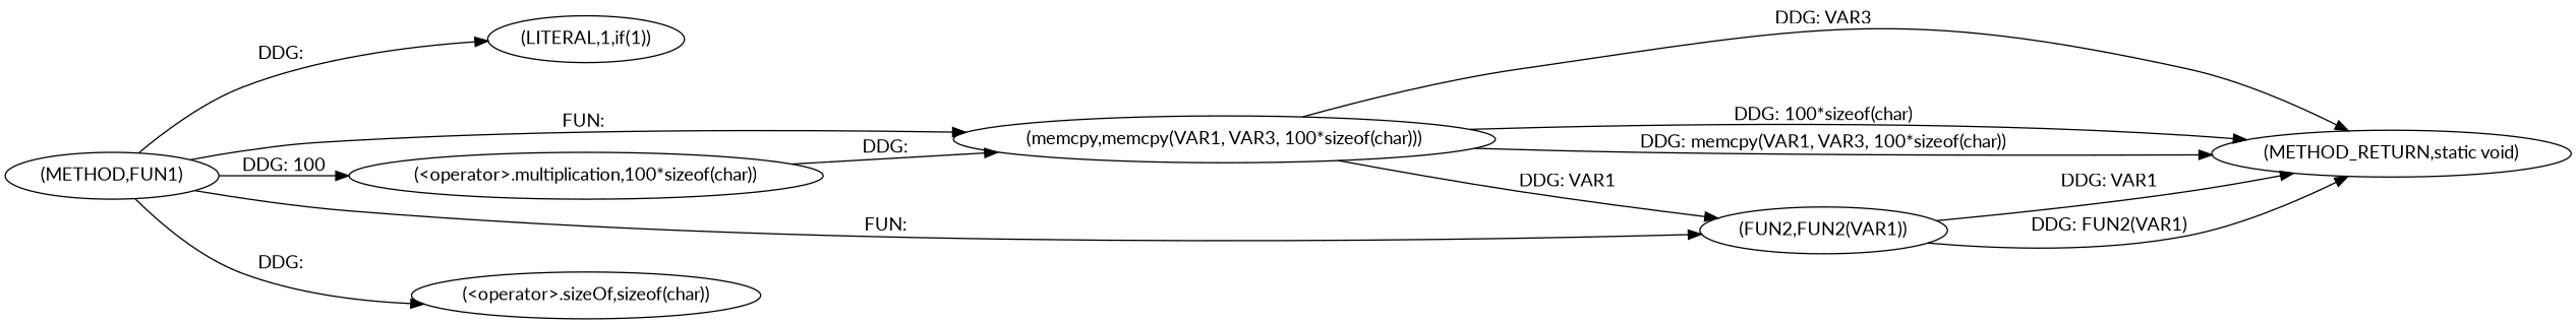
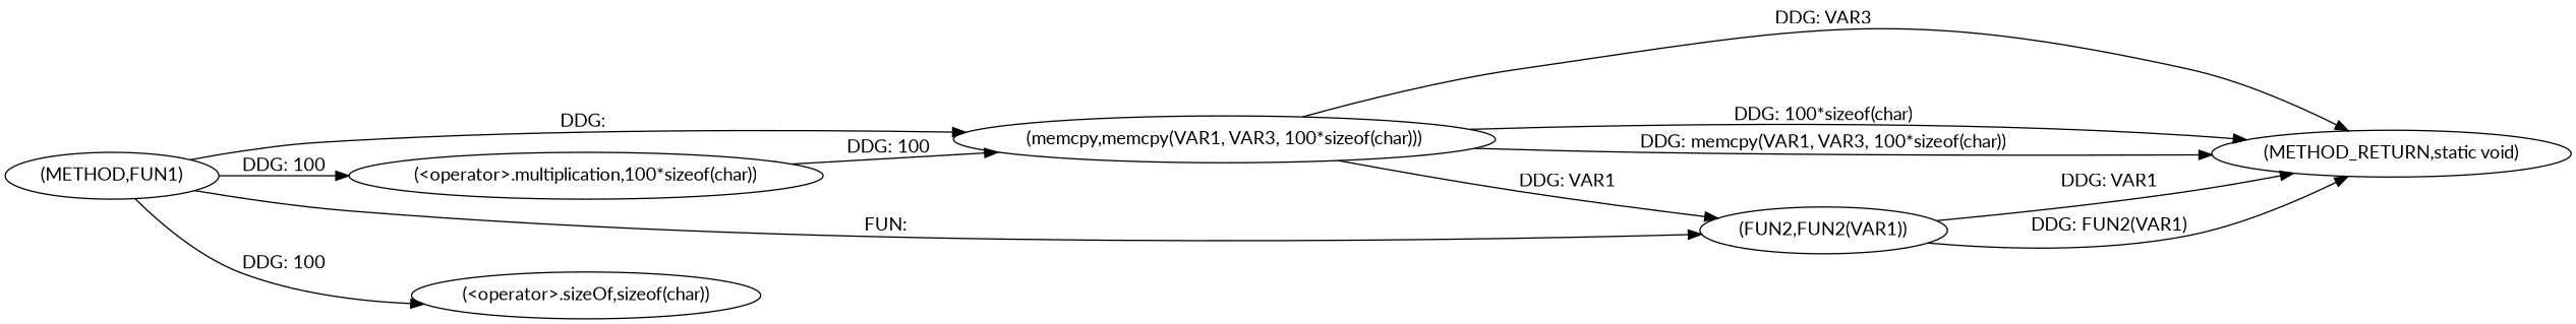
  digraph {
    fontname=Lato
    rankdir=LR
    node [fontname=Lato]
    edge [fontname=Lato]
    n1 [label="(METHOD,FUN1)"]
-   n2 [label="(LITERAL,1,if(1))"]
    n3 [label="(memcpy,memcpy(VAR1, VAR3, 100*sizeof(char)))"]
    n4 [label="(<operator>.multiplication,100*sizeof(char))"]
    n5 [label="(<operator>.sizeOf,sizeof(char))"]
    n6 [label="(FUN2,FUN2(VAR1))"]
    n7 [label="(METHOD_RETURN,static void)"]
-   n1 -> n2 [label="DDG: "]
-   n1 -> n3 [label="FUN: "]
+   n1 -> n3 [label="DDG: "]
    n1 -> n4 [label="DDG: 100"]
-   n1 -> n5 [label="DDG: "]
+   n1 -> n5 [label="DDG: 100"]
    n1 -> n6 [label="FUN: "]
    n3 -> n6 [label="DDG: VAR1"]
    n3 -> n7 [label="DDG: VAR3"]
    n3 -> n7 [label="DDG: 100*sizeof(char)"]
    n3 -> n7 [label="DDG: memcpy(VAR1, VAR3, 100*sizeof(char))"]
-   n4 -> n3 [label="DDG: "]
+   n4 -> n3 [label="DDG: 100"]
    n6 -> n7 [label="DDG: VAR1"]
    n6 -> n7 [label="DDG: FUN2(VAR1)"]
  }
